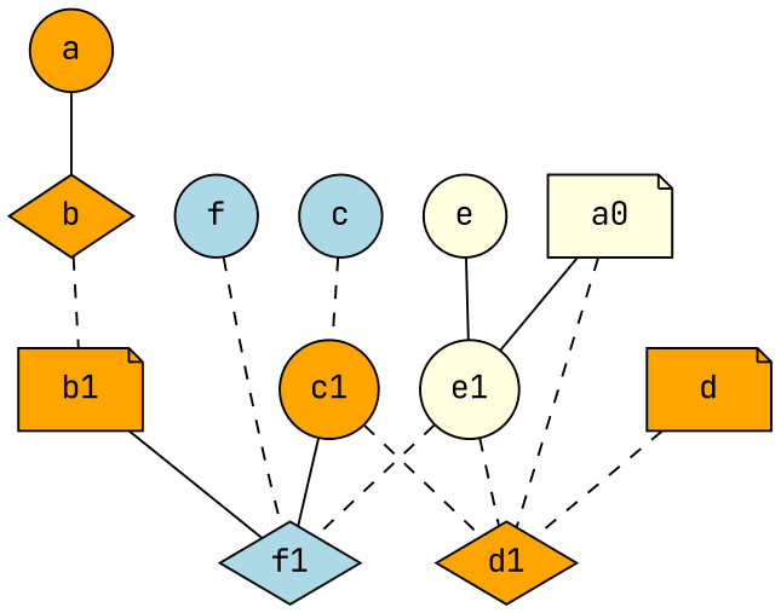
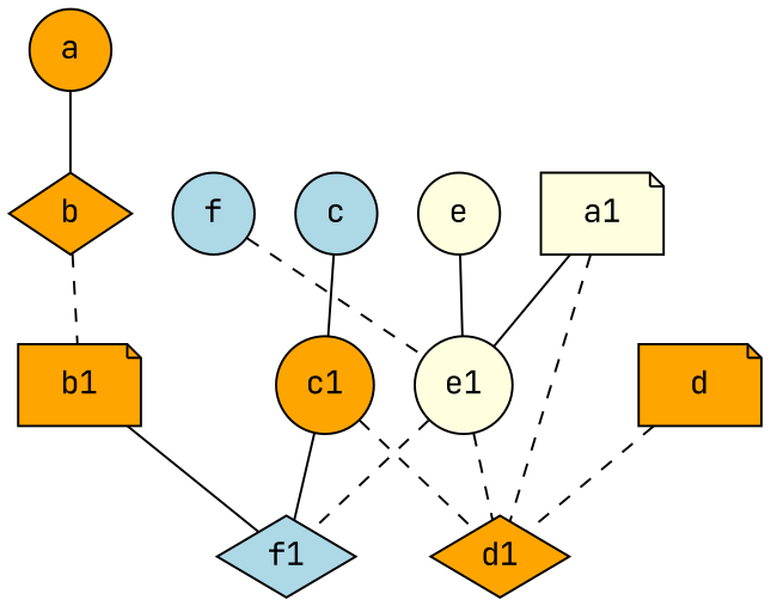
  graph {
    fontname="JetBrains Mono"
    node [fillcolor=orange fontname="JetBrains Mono" labelfontsize=50 shape=circle style=filled]
    edge [fontname="JetBrains Mono" style=dashed]
    f1 [fillcolor=lightblue shape=diamond]
    c1
    d1 [shape=diamond]
    e [fillcolor=lightyellow]
    e1 [fillcolor=lightyellow]
    f [fillcolor=lightblue]
    c [fillcolor=lightblue]
    b [shape=diamond]
    a
-   a1 [fillcolor=lightyellow shape=note label=a0]
+   a1 [fillcolor=lightyellow shape=note]
    b1 [shape=note]
    d [shape=note]
    c1 -- f1 [style=solid]
    c1 -- d1
    e -- e1 [style=solid]
    e1 -- f1
    e1 -- d1
-   f -- f1
-   c -- c1
+   f -- e1
+   c -- c1 [style=solid]
    b -- b1
    a -- b [style=solid]
    a1 -- d1
    a1 -- e1 [style=solid]
    b1 -- f1 [style=solid]
    d -- d1
  }
